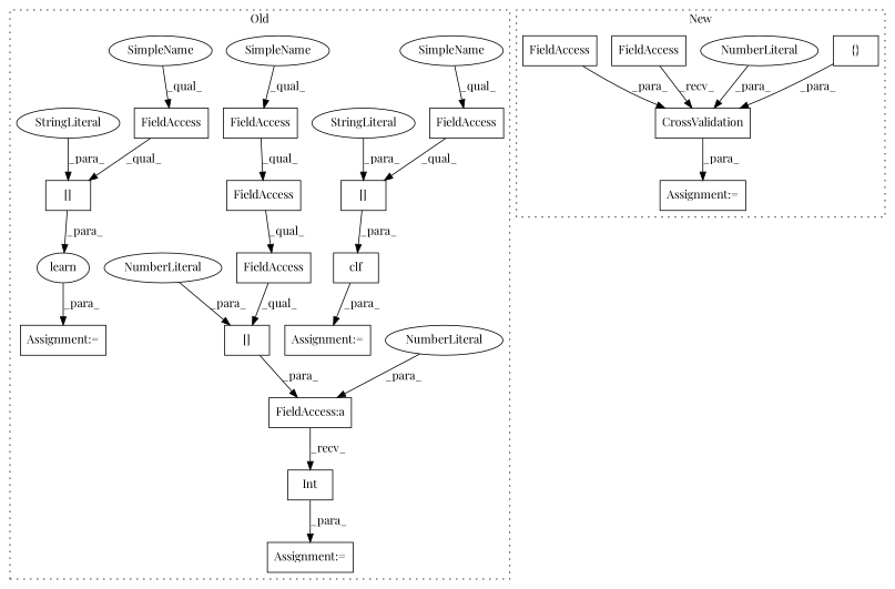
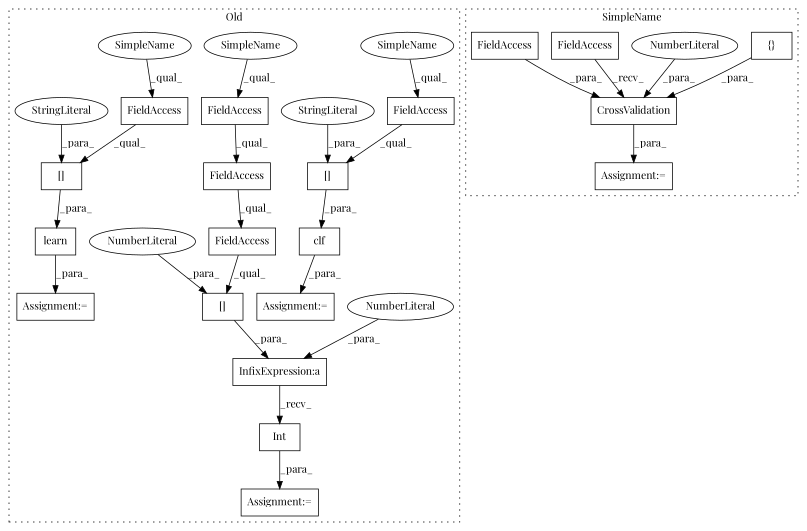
  digraph {
    fontname="Playfair Display"
    node [a=22 fontname="Playfair Display" l=1 s=1412 shape=box]
    edge [fontname="Playfair Display"]
-   n1 [a=32 l="6,1" label=learn s="1473,1507" shape=ellipse]
+   n1 [a=32 l="6,1" label=learn s="1473,1507"]
    n2 [a=7 label="Assignment:=" s=1472]
    n3 [a=2 l="10,1" label="[]" s="1479,1506"]
    n4 [l=9 label=FieldAccess s=1479]
    n5 [l=9 label=FieldAccess s=1520]
    n6 [a=2 l="10,1" label="[]" s="1520,1547"]
    n7 [l=9 label=FieldAccess]
    n8 [l=11 label=FieldAccess]
    n9 [l=17 label=FieldAccess]
    n10 [a=2 l="18,1" label="[]" s="1412,1431"]
-   n11 [a=27 l=3 label="FieldAccess:a" s=1409]
+   n11 [a=27 l=3 label="InfixExpression:a" s=1409]
    n12 [a=34 label=NumberLiteral s=1430 shape=ellipse]
    n13 [a=34 l=3 label=NumberLiteral s=1406 shape=ellipse]
    n14 [a=32 l="4,1" label=clf s="1516,1548"]
    n15 [a=45 l=17 label=StringLiteral s=1530 shape=ellipse]
    n16 [a=45 l=17 label=StringLiteral s=1489 shape=ellipse]
    n17 [a=7 label="Assignment:=" s=1515]
    n18 [a=7 label="Assignment:=" s=1401]
    n19 [a=32 l="4,1" label=Int s="1402,1432"]
    n20 [a=42 l=4 label=SimpleName s=1479 shape=ellipse]
    n21 [a=42 l=4 label=SimpleName s=1520 shape=ellipse]
    n22 [a=42 l=4 label=SimpleName shape=ellipse]
    n23 [a=32 l="16,1" label=CrossValidation s="1256,1300"]
    n24 [a=4 l="1,1" label="{}" s="1291,1297"]
    n25 [a=34 label=NumberLiteral s=1299 shape=ellipse]
    n26 [a=7 label="Assignment:=" s=1237]
    n27 [l=17 label=FieldAccess s=1238]
    n28 [l=9 label=FieldAccess s=1272]
    subgraph cluster_1 {
      label=Old
      style=dotted
      n1
      n2
      n3
      n4
      n5
      n6
      n7
      n8
      n9
      n10
      n11
      n12
      n13
      n14
      n15
      n16
      n17
      n18
      n19
      n20
      n21
      n22
    }
    subgraph cluster_2 {
-     label=New
+     label=SimpleName
      style=dotted
      n23
      n24
      n25
      n26
      n27
      n28
    }
    n1 -> n2 [label=_para_]
    n3 -> n1 [label=_para_]
    n4 -> n3 [label=_qual_]
    n5 -> n6 [label=_qual_]
    n6 -> n14 [label=_para_]
    n7 -> n8 [label=_qual_]
    n8 -> n9 [label=_qual_]
    n9 -> n10 [label=_qual_]
    n10 -> n11 [label=_para_]
    n11 -> n19 [label=_recv_]
    n12 -> n10 [label=_para_]
    n13 -> n11 [label=_para_]
    n14 -> n17 [label=_para_]
    n15 -> n6 [label=_para_]
    n16 -> n3 [label=_para_]
    n19 -> n18 [label=_para_]
    n20 -> n4 [label=_qual_]
    n21 -> n5 [label=_qual_]
    n22 -> n7 [label=_qual_]
    n23 -> n26 [label=_para_]
    n24 -> n23 [label=_para_]
    n25 -> n23 [label=_para_]
    n27 -> n23 [label=_recv_]
    n28 -> n23 [label=_para_]
  }
